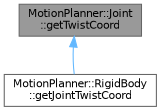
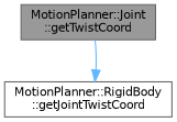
  digraph {
    rankdir=TB
    node [fontname=Helvetica fontsize=10 shape=box style=filled]
    n1 [color=gray40 fillcolor=grey60 fontcolor=black height=0.2 label="MotionPlanner::Joint\l::getTwistCoord" width=0.4]
    n2 [color=grey40 fillcolor=white height=0.2 label="MotionPlanner::RigidBody\l::getJointTwistCoord" width=0.4]
-   n1 -> n2 [color=steelblue1 dir=back fontname=Helvetica fontsize=10 labelfontname=Helvetica labelfontsize=10 style=solid]
+   n2 -> n1 [color=steelblue1 dir=back fontname=Helvetica fontsize=10 labelfontname=Helvetica labelfontsize=10 style=solid]
  }
